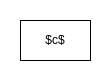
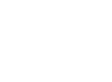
  <mxCell id="0" />
  <mxCell id="1" parent="0" />
- <mxCell id="2" value="$c$" style="rounded=0;whiteSpace=wrap;html=1;" parent="1" vertex="1"><mxGeometry x="20" y="20" width="70" height="40" as="geometry" /></mxCell>
